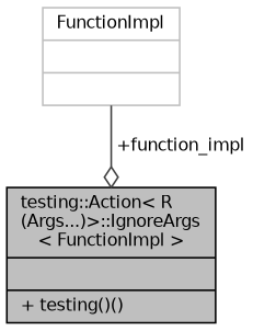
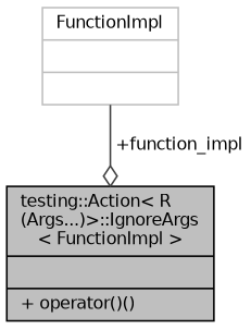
  digraph {
    node [fontname=Helvetica fontsize=10 shape=record]
-   n1 [color=black fillcolor=grey75 fontcolor=black height=0.2 label="{testing::Action\< R\l(Args...)\>::IgnoreArgs\l\< FunctionImpl \>\n||+ testing()()\l}" style=filled width=0.4]
+   n1 [color=black fillcolor=grey75 fontcolor=black height=0.2 label="{testing::Action\< R\l(Args...)\>::IgnoreArgs\l\< FunctionImpl \>\n||+ operator()()\l}" style=filled width=0.4]
    n2 [color=grey75 height=0.2 label="{FunctionImpl\n||}" width=0.4]
    n2 -> n1 [arrowhead=odiamond color=grey25 fontname=Helvetica fontsize=10 label=" +function_impl" labelfontname=Helvetica labelfontsize=10 style=solid]
  }
